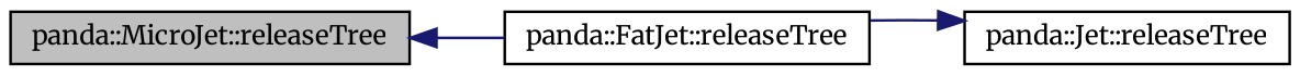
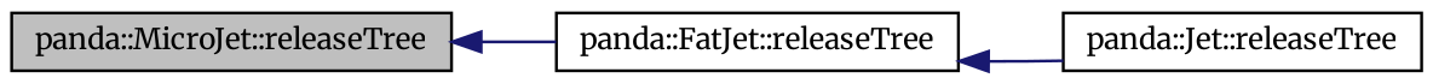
  digraph {
    fontname=Merriweather
    rankdir=LR
    node [color=black fillcolor=white fontname=Merriweather fontsize=10 shape=record style=filled]
    edge [color=midnightblue dir=back fontname=Merriweather fontsize=10 labelfontname=Helvetica labelfontsize=10 style=solid]
    n1 [fillcolor=grey75 fontcolor=black height=0.2 label="panda::MicroJet::releaseTree" width=0.4]
    n2 [height=0.2 label="panda::FatJet::releaseTree" width=0.4]
    n3 [height=0.2 label="panda::Jet::releaseTree" width=0.4]
    n1 -> n2
-   n3 -> n2
+   n2 -> n3
  }
